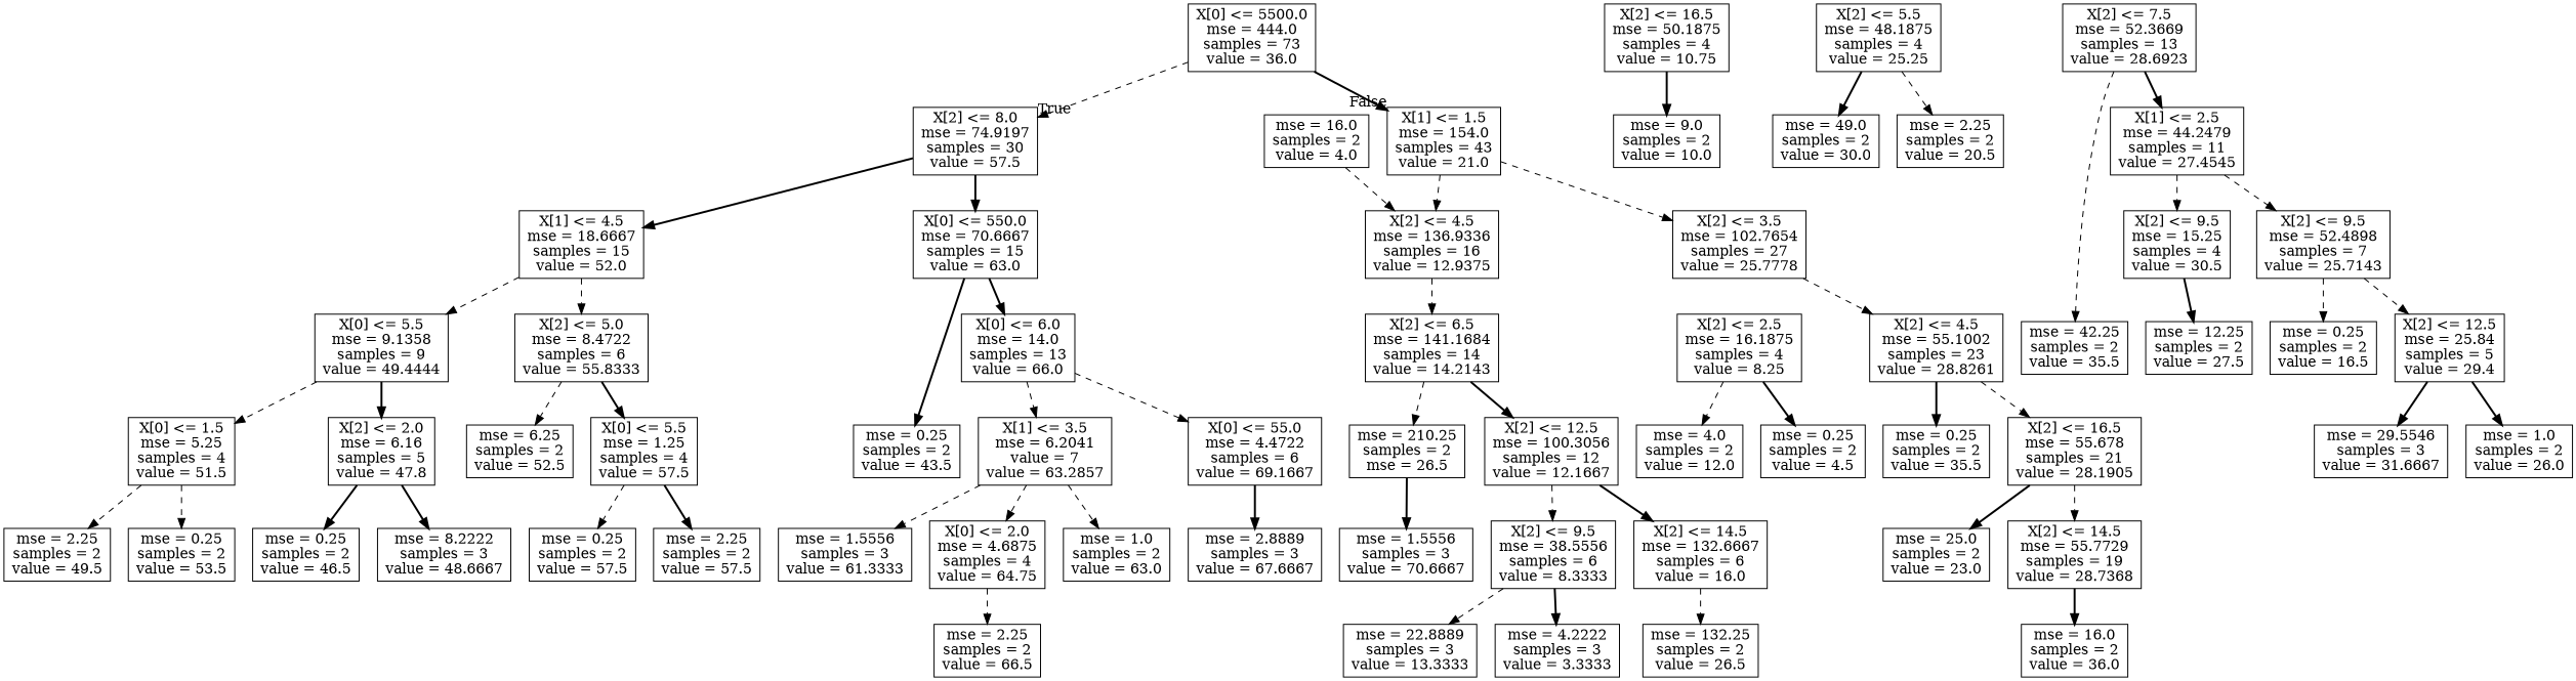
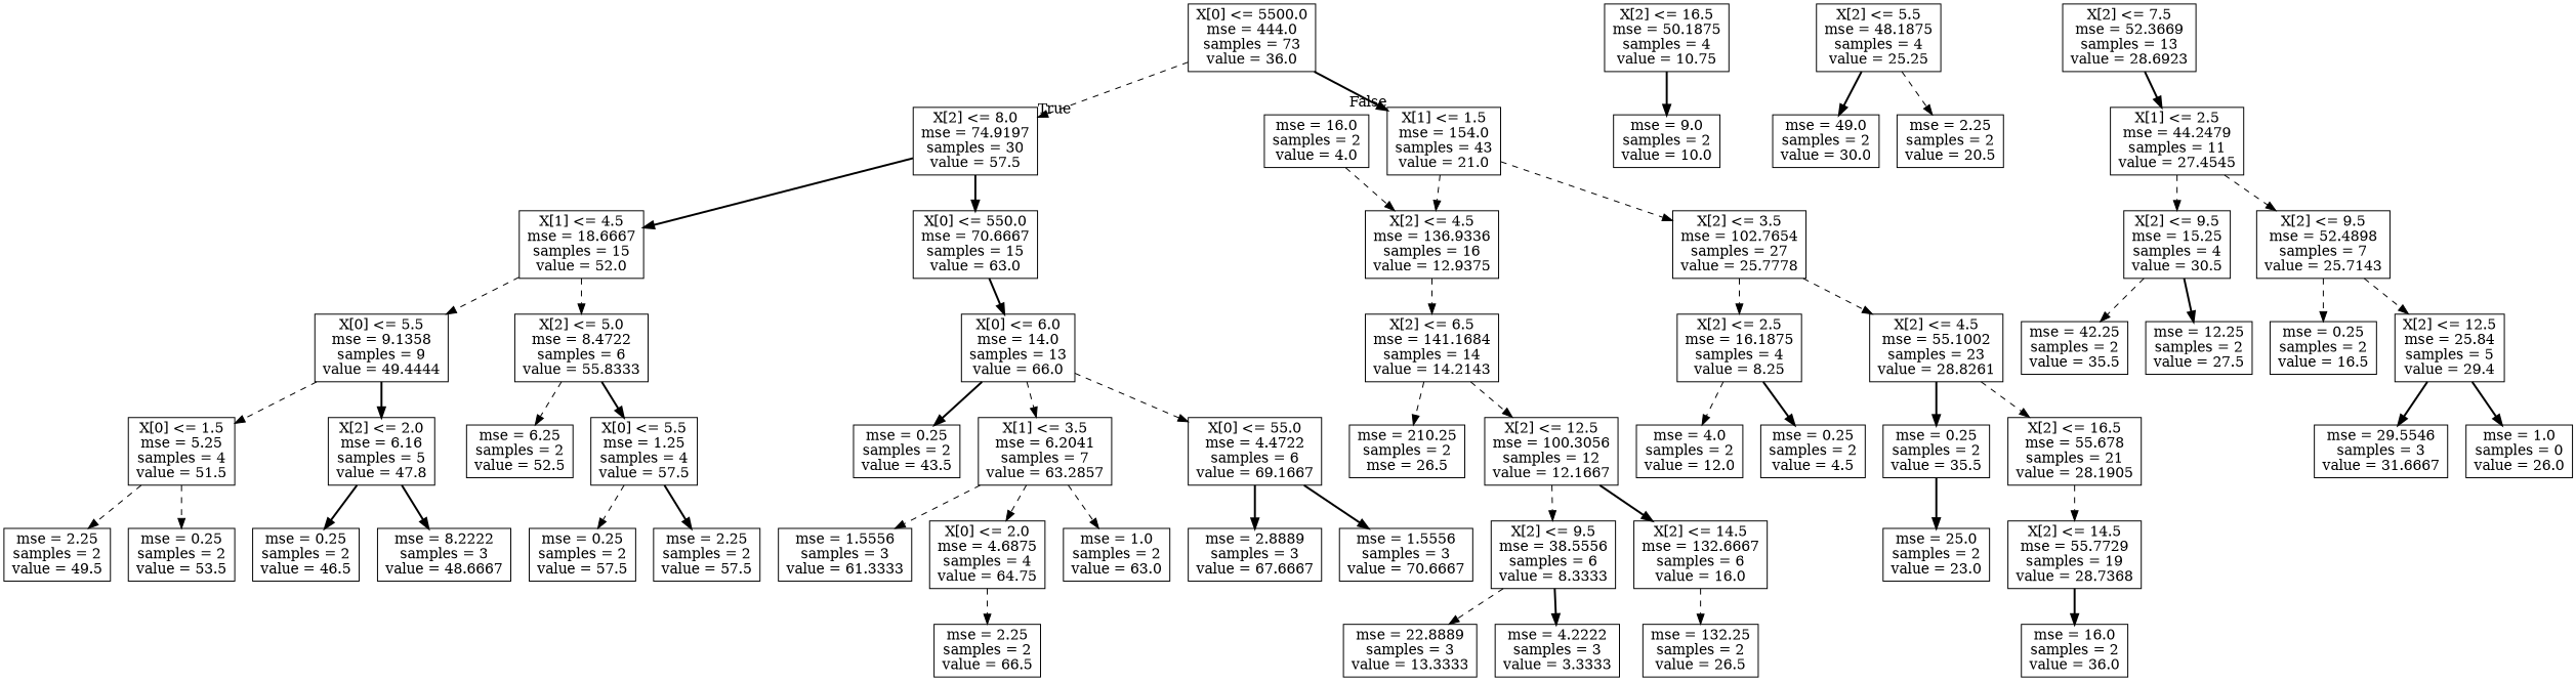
  digraph {
    node [shape=box]
    edge [style=dashed]
    n1 [label="X[0] <= 5500.0\nmse = 444.0\nsamples = 73\nvalue = 36.0"]
    n2 [label="X[2] <= 8.0\nmse = 74.9197\nsamples = 30\nvalue = 57.5"]
    n3 [label="X[1] <= 1.5\nmse = 154.0\nsamples = 43\nvalue = 21.0"]
    n4 [label="X[1] <= 4.5\nmse = 18.6667\nsamples = 15\nvalue = 52.0"]
    n5 [label="X[0] <= 550.0\nmse = 70.6667\nsamples = 15\nvalue = 63.0"]
    n6 [label="X[2] <= 4.5\nmse = 136.9336\nsamples = 16\nvalue = 12.9375"]
    n7 [label="X[2] <= 3.5\nmse = 102.7654\nsamples = 27\nvalue = 25.7778"]
    n8 [label="X[0] <= 5.5\nmse = 9.1358\nsamples = 9\nvalue = 49.4444"]
    n9 [label="X[2] <= 5.0\nmse = 8.4722\nsamples = 6\nvalue = 55.8333"]
    n10 [label="X[0] <= 6.0\nmse = 14.0\nsamples = 13\nvalue = 66.0"]
    n11 [label="mse = 0.25\nsamples = 2\nvalue = 43.5"]
    n12 [label="X[0] <= 1.5\nmse = 5.25\nsamples = 4\nvalue = 51.5"]
    n13 [label="X[2] <= 2.0\nmse = 6.16\nsamples = 5\nvalue = 47.8"]
    n14 [label="mse = 6.25\nsamples = 2\nvalue = 52.5"]
    n15 [label="X[0] <= 5.5\nmse = 1.25\nsamples = 4\nvalue = 57.5"]
    n16 [label="mse = 2.25\nsamples = 2\nvalue = 49.5"]
    n17 [label="mse = 0.25\nsamples = 2\nvalue = 53.5"]
    n18 [label="mse = 0.25\nsamples = 2\nvalue = 46.5"]
    n19 [label="mse = 8.2222\nsamples = 3\nvalue = 48.6667"]
    n20 [label="mse = 0.25\nsamples = 2\nvalue = 57.5"]
    n21 [label="mse = 2.25\nsamples = 2\nvalue = 57.5"]
-   n22 [label="X[1] <= 3.5\nmse = 6.2041\nvalue = 7\nvalue = 63.2857"]
+   n22 [label="X[1] <= 3.5\nmse = 6.2041\nsamples = 7\nvalue = 63.2857"]
    n23 [label="X[0] <= 55.0\nmse = 4.4722\nsamples = 6\nvalue = 69.1667"]
    n24 [label="mse = 1.5556\nsamples = 3\nvalue = 61.3333"]
    n25 [label="X[0] <= 2.0\nmse = 4.6875\nsamples = 4\nvalue = 64.75"]
    n26 [label="mse = 1.0\nsamples = 2\nvalue = 63.0"]
    n27 [label="mse = 1.5556\nsamples = 3\nvalue = 70.6667"]
    n28 [label="mse = 2.8889\nsamples = 3\nvalue = 67.6667"]
    n29 [label="mse = 2.25\nsamples = 2\nvalue = 66.5"]
    n30 [label="X[2] <= 6.5\nmse = 141.1684\nsamples = 14\nvalue = 14.2143"]
    n31 [label="X[2] <= 2.5\nmse = 16.1875\nsamples = 4\nvalue = 8.25"]
    n32 [label="X[2] <= 4.5\nmse = 55.1002\nsamples = 23\nvalue = 28.8261"]
    n33 [label="mse = 16.0\nsamples = 2\nvalue = 4.0"]
    n34 [label="mse = 210.25\nsamples = 2\nmse = 26.5"]
    n35 [label="X[2] <= 12.5\nmse = 100.3056\nsamples = 12\nvalue = 12.1667"]
    n36 [label="X[2] <= 9.5\nmse = 38.5556\nsamples = 6\nvalue = 8.3333"]
    n37 [label="X[2] <= 14.5\nmse = 132.6667\nsamples = 6\nvalue = 16.0"]
    n38 [label="mse = 22.8889\nsamples = 3\nvalue = 13.3333"]
    n39 [label="mse = 4.2222\nsamples = 3\nvalue = 3.3333"]
    n40 [label="mse = 132.25\nsamples = 2\nvalue = 26.5"]
    n41 [label="X[2] <= 16.5\nmse = 50.1875\nsamples = 4\nvalue = 10.75"]
    n42 [label="mse = 9.0\nsamples = 2\nvalue = 10.0"]
    n43 [label="mse = 4.0\nsamples = 2\nvalue = 12.0"]
    n44 [label="mse = 0.25\nsamples = 2\nvalue = 4.5"]
    n45 [label="mse = 0.25\nsamples = 2\nvalue = 35.5"]
    n46 [label="X[2] <= 16.5\nmse = 55.678\nsamples = 21\nvalue = 28.1905"]
    n47 [label="X[2] <= 14.5\nmse = 55.7729\nsamples = 19\nvalue = 28.7368"]
    n48 [label="mse = 25.0\nsamples = 2\nvalue = 23.0"]
    n49 [label="mse = 16.0\nsamples = 2\nvalue = 36.0"]
    n50 [label="X[2] <= 5.5\nmse = 48.1875\nsamples = 4\nvalue = 25.25"]
    n51 [label="mse = 49.0\nsamples = 2\nvalue = 30.0"]
    n52 [label="mse = 2.25\nsamples = 2\nvalue = 20.5"]
    n53 [label="X[2] <= 7.5\nmse = 52.3669\nsamples = 13\nvalue = 28.6923"]
    n54 [label="mse = 42.25\nsamples = 2\nvalue = 35.5"]
    n55 [label="X[1] <= 2.5\nmse = 44.2479\nsamples = 11\nvalue = 27.4545"]
    n56 [label="X[2] <= 9.5\nmse = 52.4898\nsamples = 7\nvalue = 25.7143"]
    n57 [label="X[2] <= 9.5\nmse = 15.25\nsamples = 4\nvalue = 30.5"]
    n58 [label="mse = 0.25\nsamples = 2\nvalue = 16.5"]
    n59 [label="X[2] <= 12.5\nmse = 25.84\nsamples = 5\nvalue = 29.4"]
    n60 [label="mse = 12.25\nsamples = 2\nvalue = 27.5"]
    n61 [label="mse = 29.5546\nsamples = 3\nvalue = 31.6667"]
-   n62 [label="mse = 1.0\nsamples = 2\nvalue = 26.0"]
+   n62 [label="mse = 1.0\nsamples = 0\nvalue = 26.0"]
    n1 -> n2 [headlabel=True labelangle=45 labeldistance=2.5]
    n1 -> n3 [headlabel=False labelangle=-45 labeldistance=2.5 style=bold]
    n2 -> n4 [style=bold]
    n2 -> n5 [style=bold]
    n3 -> n6
    n3 -> n7
    n4 -> n8
    n4 -> n9
    n5 -> n10 [style=bold]
-   n5 -> n11 [style=bold]
+   n10 -> n11 [style=bold]
    n6 -> n30
+   n7 -> n31
    n7 -> n32
    n8 -> n12
    n8 -> n13 [style=bold]
    n9 -> n14
    n9 -> n15 [style=bold]
    n10 -> n22
    n10 -> n23
    n12 -> n16
    n12 -> n17
    n13 -> n18 [style=bold]
    n13 -> n19 [style=bold]
    n15 -> n20
    n15 -> n21 [style=bold]
    n22 -> n24
    n22 -> n25
    n22 -> n26
-   n34 -> n27 [style=bold]
+   n23 -> n27 [style=bold]
    n23 -> n28 [style=bold]
    n25 -> n29
    n30 -> n34
-   n30 -> n35 [style=bold]
+   n30 -> n35
    n31 -> n43
    n31 -> n44 [style=bold]
    n32 -> n45 [style=bold]
    n32 -> n46
    n33 -> n6
    n35 -> n36
    n35 -> n37 [style=bold]
    n36 -> n38
    n36 -> n39 [style=bold]
    n37 -> n40
    n41 -> n42 [style=bold]
    n46 -> n47
-   n46 -> n48 [style=bold]
+   n45 -> n48 [style=bold]
    n47 -> n49 [style=bold]
    n50 -> n51 [style=bold]
    n50 -> n52
-   n53 -> n54
+   n57 -> n54
    n53 -> n55 [style=bold]
    n55 -> n56
    n55 -> n57
    n56 -> n58
    n56 -> n59
    n57 -> n60 [style=bold]
    n59 -> n61 [style=bold]
    n59 -> n62 [style=bold]
  }
